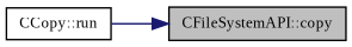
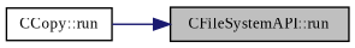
  digraph {
    rankdir=RL
    fontname="Liberation Serif"
    node [color=black fontname="Liberation Serif" fontsize=10 shape=record style=filled]
-   n1 [fillcolor=grey75 fontcolor=black height=0.2 label="CFileSystemAPI::copy" width=0.4]
+   n1 [fillcolor=grey75 fontcolor=black height=0.2 label="CFileSystemAPI::run" width=0.4]
    n2 [fillcolor=white height=0.2 label="CCopy::run" width=0.4]
    n1 -> n2 [color=midnightblue dir=back fontname="Liberation Serif" fontsize=10 labelfontname=Helvetica labelfontsize=10 style=solid]
  }
